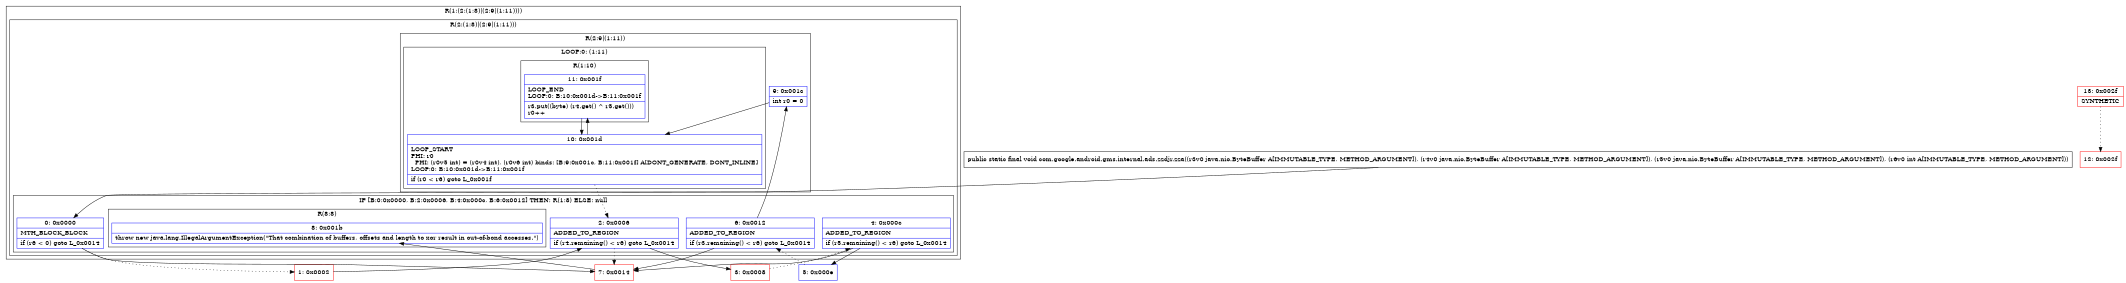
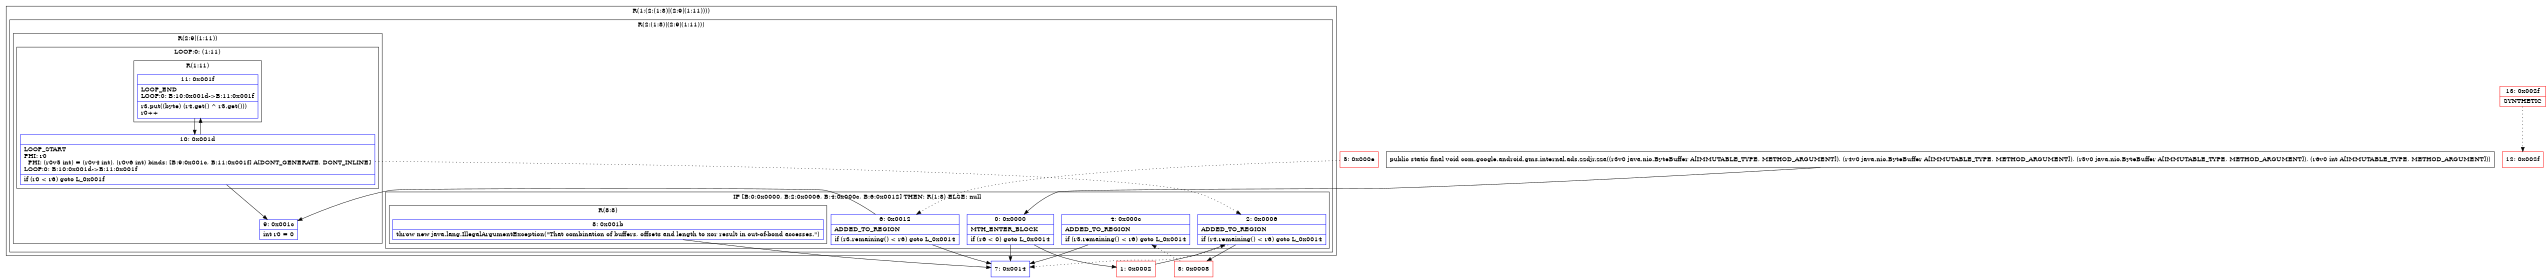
  digraph {
    node [color=blue shape=record]
    edge [style=solid]
    n1 [label="{8\:\ 0x001b|throw new java.lang.IllegalArgumentException(\"That combination of buffers, offsets and length to xor result in out\-of\-bond accesses.\")\l}"]
-   n2 [label="{0\:\ 0x0000|MTH_BLOCK_BLOCK\l|if (r6 \< 0) goto L_0x0014\l}"]
+   n2 [label="{0\:\ 0x0000|MTH_ENTER_BLOCK\l|if (r6 \< 0) goto L_0x0014\l}"]
    n3 [label="{2\:\ 0x0006|ADDED_TO_REGION\l|if (r4.remaining() \< r6) goto L_0x0014\l}"]
    n4 [label="{4\:\ 0x000c|ADDED_TO_REGION\l|if (r5.remaining() \< r6) goto L_0x0014\l}"]
    n5 [label="{6\:\ 0x0012|ADDED_TO_REGION\l|if (r3.remaining() \< r6) goto L_0x0014\l}"]
    n6 [label="{11\:\ 0x001f|LOOP_END\lLOOP:0: B:10:0x001d\-\>B:11:0x001f\l|r3.put((byte) (r4.get() ^ r5.get()))\lr0++\l}"]
    n7 [label="{10\:\ 0x001d|LOOP_START\lPHI: r0 \l  PHI: (r0v5 int) = (r0v4 int), (r0v6 int) binds: [B:9:0x001c, B:11:0x001f] A[DONT_GENERATE, DONT_INLINE]\lLOOP:0: B:10:0x001d\-\>B:11:0x001f\l|if (r0 \< r6) goto L_0x001f\l}"]
    n8 [label="{9\:\ 0x001c|int r0 = 0\l}"]
    n9 [color=red label="{1\:\ 0x0002}"]
-   n10 [color=red label="{7\:\ 0x0014}"]
+   n10 [label="{7\:\ 0x0014}"]
    n11 [color=red label="{3\:\ 0x0008}"]
-   n12 [label="{5\:\ 0x000e}"]
+   n12 [color=red label="{5\:\ 0x000e}"]
    n13 [color=red label="{13\:\ 0x002f|SYNTHETIC\l}"]
    n14 [color=red label="{12\:\ 0x002f}"]
    n15 [label="{public static final void com.google.android.gms.internal.ads.zzdjr.zza((r3v0 java.nio.ByteBuffer A[IMMUTABLE_TYPE, METHOD_ARGUMENT]), (r4v0 java.nio.ByteBuffer A[IMMUTABLE_TYPE, METHOD_ARGUMENT]), (r5v0 java.nio.ByteBuffer A[IMMUTABLE_TYPE, METHOD_ARGUMENT]), (r6v0 int A[IMMUTABLE_TYPE, METHOD_ARGUMENT])) }" color=""]
    subgraph cluster_1 {
      label="R(1:(2:(1:8)|(2:9|(1:11))))"
      subgraph cluster_2 {
        label="R(2:(1:8)|(2:9|(1:11)))"
        subgraph cluster_3 {
          label="IF [B:0:0x0000, B:2:0x0006, B:4:0x000c, B:6:0x0012] THEN: R(1:8) ELSE: null"
          n2
          n3
          n4
          n5
          subgraph cluster_4 {
            label="R(8:8)"
            n1
          }
        }
        subgraph cluster_5 {
          label="R(2:9|(1:11))"
          n8
          subgraph cluster_6 {
            label="LOOP:0: (1:11)"
            n7
            subgraph cluster_7 {
-             label="R(1:10)"
+             label="R(1:11)"
              n6
            }
          }
        }
      }
    }
-   n2 -> n9 [style=dotted]
+   n2 -> n9
    n2 -> n10
    n3 -> n10 [style=dotted]
    n3 -> n11
    n4 -> n10
-   n4 -> n12
    n5 -> n8
    n5 -> n10
    n6 -> n7
    n7 -> n3 [style=dotted]
    n7 -> n6
-   n8 -> n7
+   n7 -> n8
    n9 -> n3
-   n10 -> n1
+   n1 -> n10
    n11 -> n4 [style=dotted]
    n12 -> n5 [style=dotted]
    n13 -> n14 [style=dotted]
    n15 -> n2
  }
